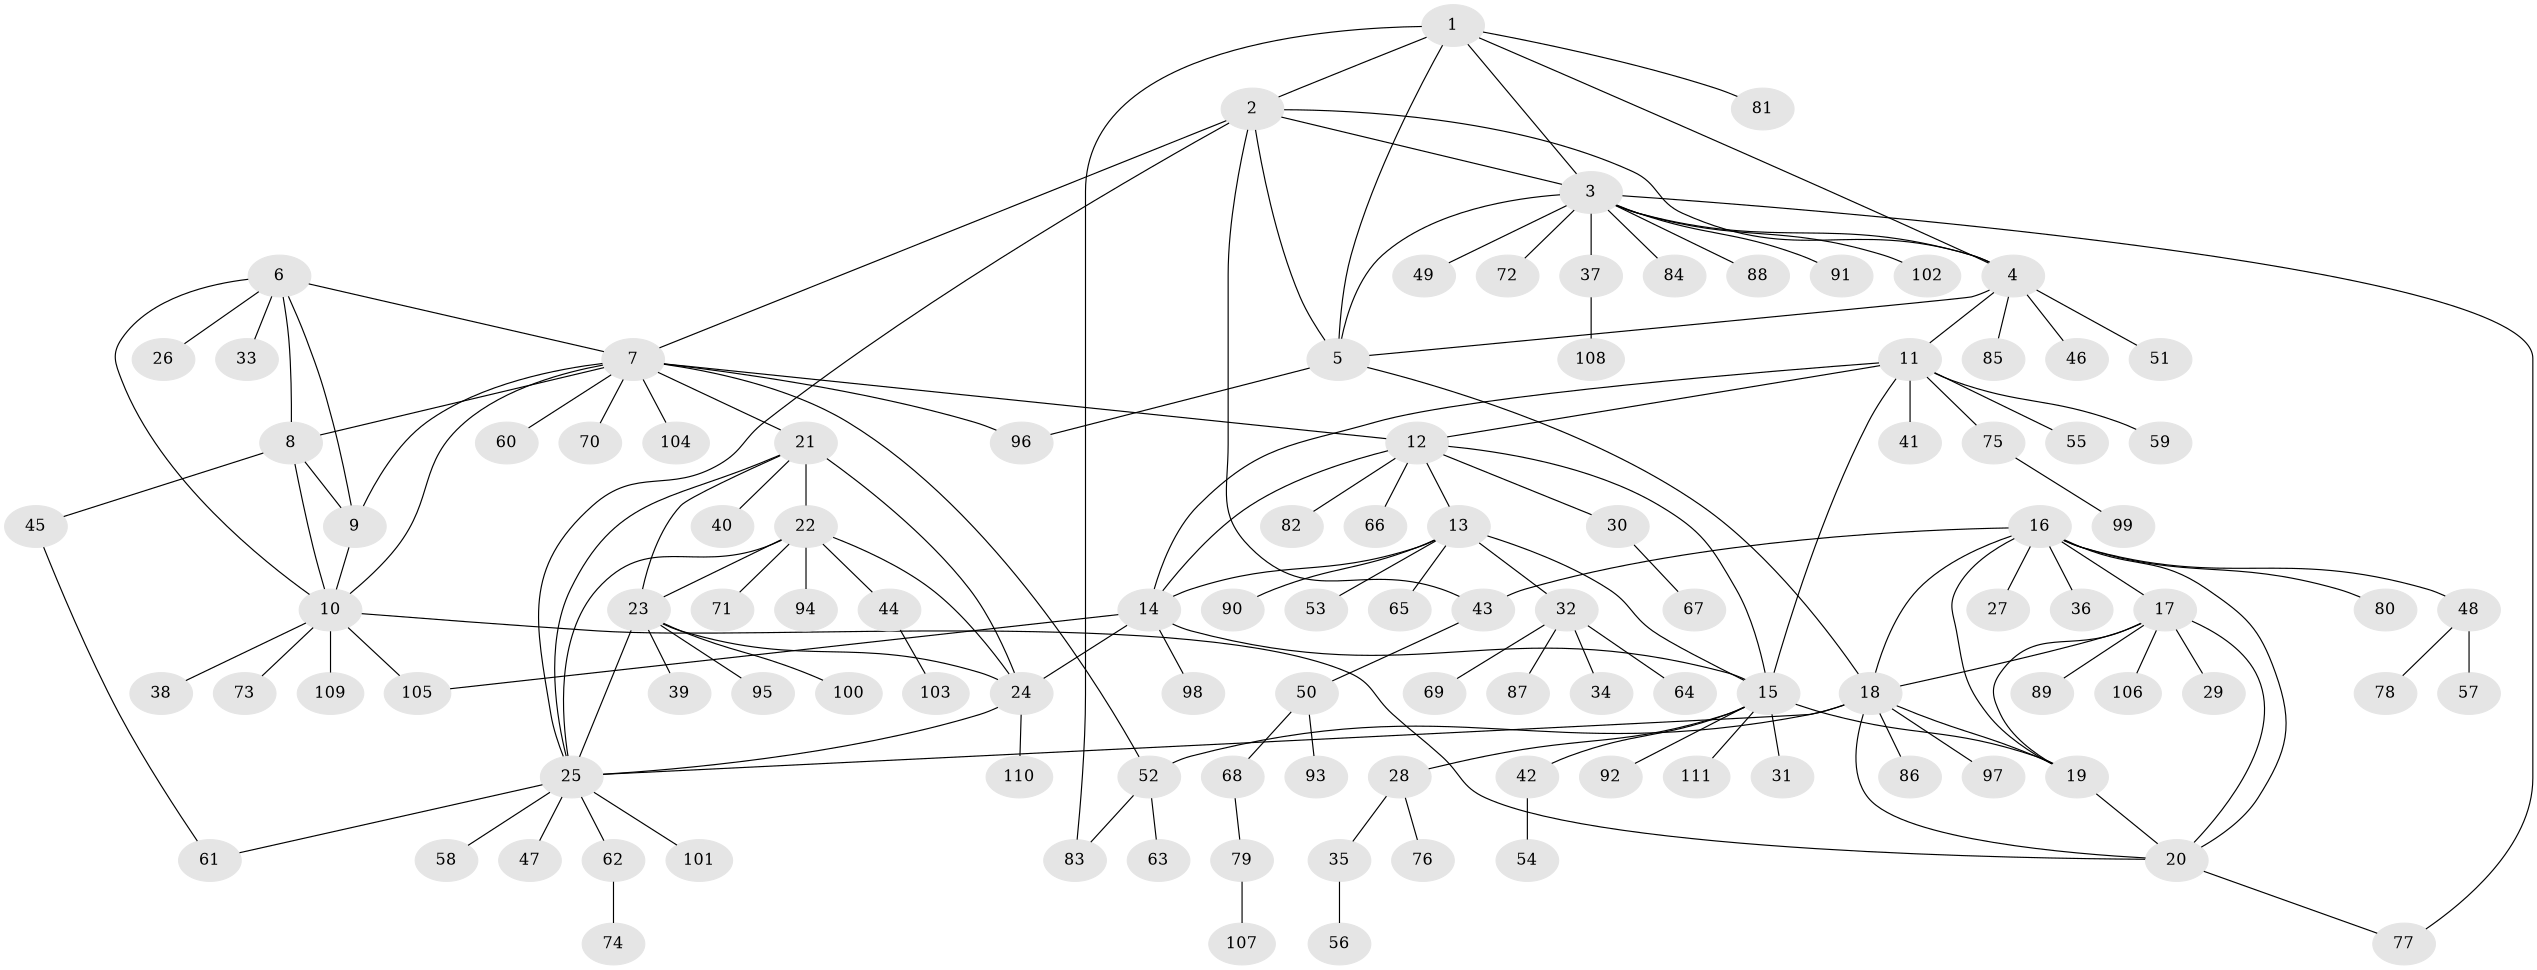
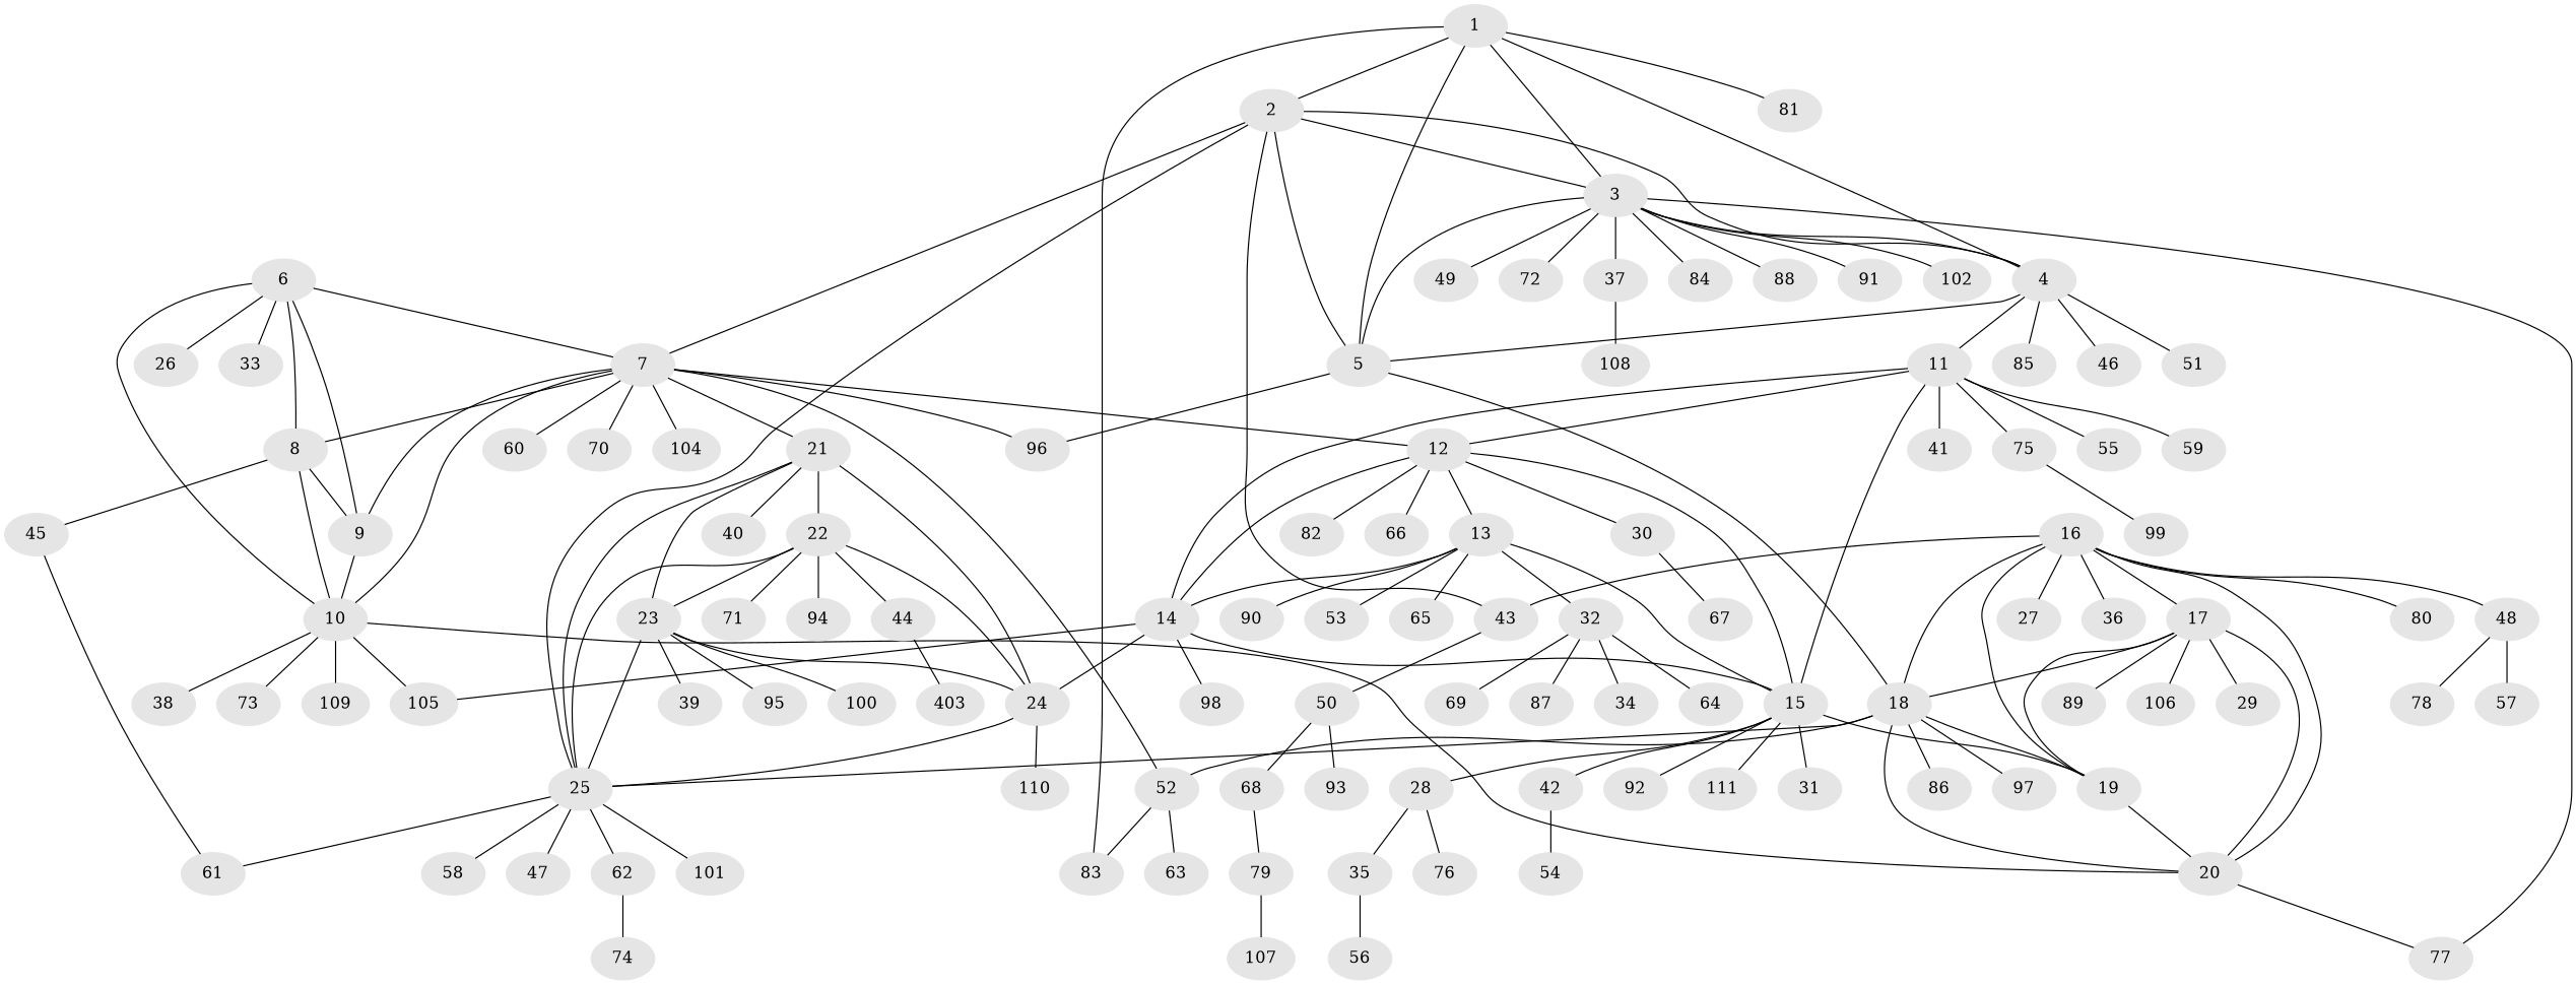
  graph {
    fontname="DejaVu Serif"
    node [color=gray90 fontname="DejaVu Serif" style=filled]
    edge [fontname="DejaVu Serif"]
    1
    2
    3
    4
    5
    81
    83
    7
    25
    43
    37
    49
    72
    77
    84
    88
    91
    102
    11
    46
    51
    85
    18
    96
    8
    9
    10
    12
    21
    52
    60
    70
    104
    47
    58
    61
    62
    101
    50
    108
    14
    15
    41
    55
    59
    75
    20
    19
    86
    97
    6
    26
    33
    45
    38
    73
    105
    109
    13
    30
    66
    82
    24
    22
    23
    40
    63
    32
    53
    65
    90
    98
    28
    31
    42
    92
    111
    99
    67
    34
    64
    69
    87
    110
    35
    76
    54
    16
    17
    27
    36
    48
    80
    29
    89
    106
    57
    78
    44
    71
    94
    39
    95
    100
-   103
+   103 [label=403]
    74
    56
    68
    93
    79
    107
    1 -- 2
    1 -- 3
    1 -- 4
    1 -- 5
    1 -- 81
    1 -- 83
    2 -- 3
    2 -- 4
    2 -- 5
    2 -- 7
    2 -- 25
    2 -- 43
    3 -- 4
    3 -- 5
    3 -- 37
    3 -- 49
    3 -- 72
    3 -- 77
    3 -- 84
    3 -- 88
    3 -- 91
    3 -- 102
    4 -- 5
    4 -- 11
    4 -- 46
    4 -- 51
    4 -- 85
    5 -- 18
    5 -- 96
    7 -- 96
    7 -- 8
    7 -- 9
    7 -- 10
    7 -- 12
    7 -- 21
    7 -- 52
    7 -- 60
    7 -- 70
    7 -- 104
    25 -- 47
    25 -- 58
    25 -- 61
    25 -- 62
    25 -- 101
    43 -- 50
    37 -- 108
    11 -- 12
    11 -- 14
    11 -- 15
    11 -- 41
    11 -- 55
    11 -- 59
    11 -- 75
    18 -- 25
    18 -- 52
    18 -- 20
    18 -- 19
    18 -- 86
    18 -- 97
    8 -- 9
    8 -- 10
    8 -- 45
    9 -- 10
    10 -- 20
    10 -- 38
    10 -- 73
    10 -- 105
    10 -- 109
    12 -- 14
    12 -- 15
    12 -- 13
    12 -- 30
    12 -- 66
    12 -- 82
    21 -- 25
    21 -- 24
    21 -- 22
    21 -- 23
    21 -- 40
    52 -- 83
    52 -- 63
    62 -- 74
    50 -- 68
    50 -- 93
    14 -- 15
    14 -- 105
    14 -- 24
    14 -- 98
    15 -- 19
    15 -- 28
    15 -- 31
    15 -- 42
    15 -- 92
    15 -- 111
    75 -- 99
    20 -- 77
    19 -- 20
    6 -- 7
    6 -- 8
    6 -- 9
    6 -- 10
    6 -- 26
    6 -- 33
    45 -- 61
    13 -- 14
    13 -- 15
    13 -- 32
    13 -- 53
    13 -- 65
    13 -- 90
    30 -- 67
    24 -- 25
    24 -- 110
    22 -- 25
    22 -- 24
    22 -- 23
    22 -- 44
    22 -- 71
    22 -- 94
    23 -- 25
    23 -- 24
    23 -- 39
    23 -- 95
    23 -- 100
    32 -- 34
    32 -- 64
    32 -- 69
    32 -- 87
    28 -- 35
    28 -- 76
    42 -- 54
    35 -- 56
    16 -- 43
    16 -- 18
    16 -- 20
    16 -- 19
    16 -- 17
    16 -- 27
    16 -- 36
    16 -- 48
    16 -- 80
    17 -- 18
    17 -- 20
    17 -- 19
    17 -- 29
    17 -- 89
    17 -- 106
    48 -- 57
    48 -- 78
    44 -- 103
    68 -- 79
    79 -- 107
  }
